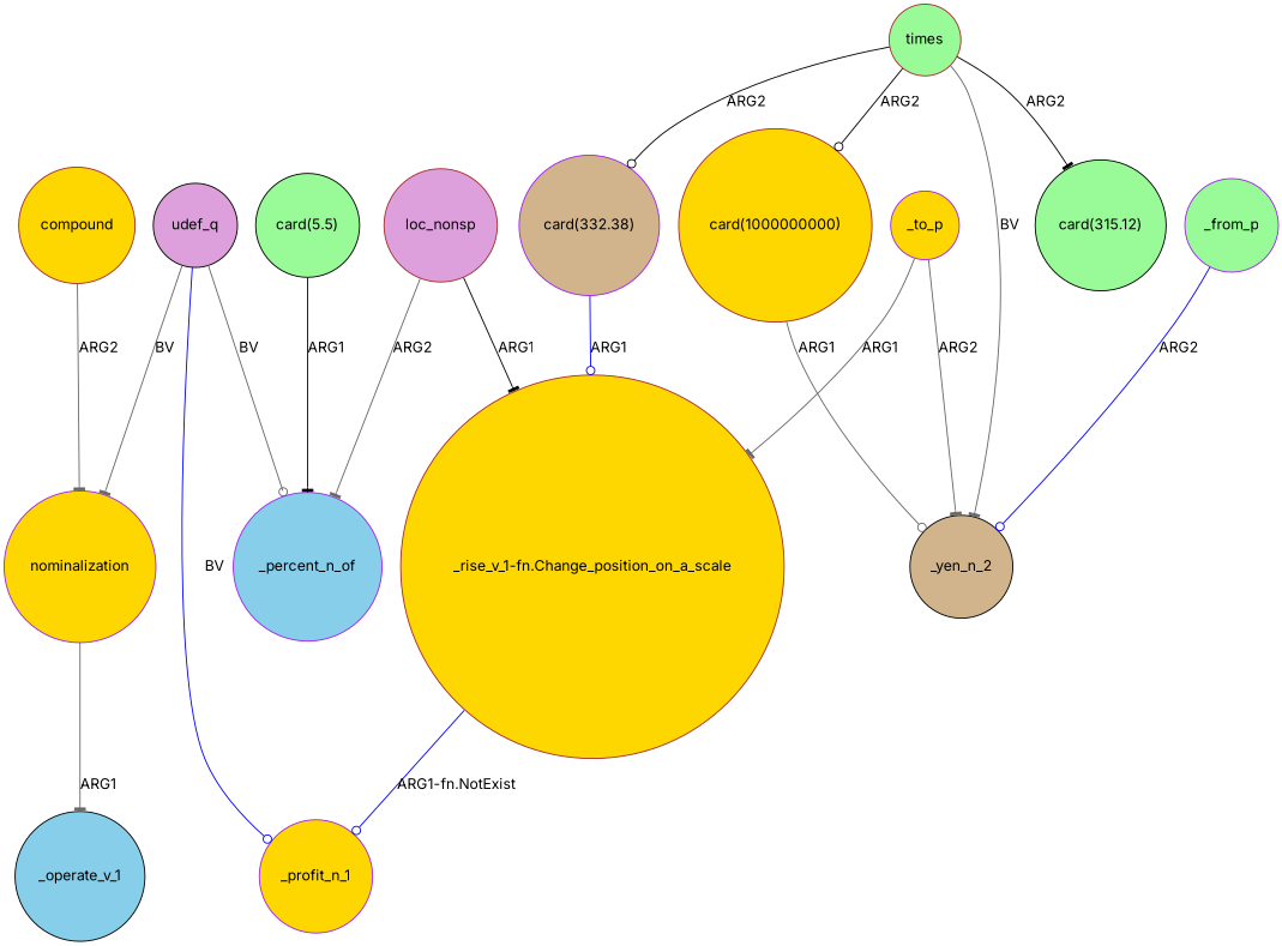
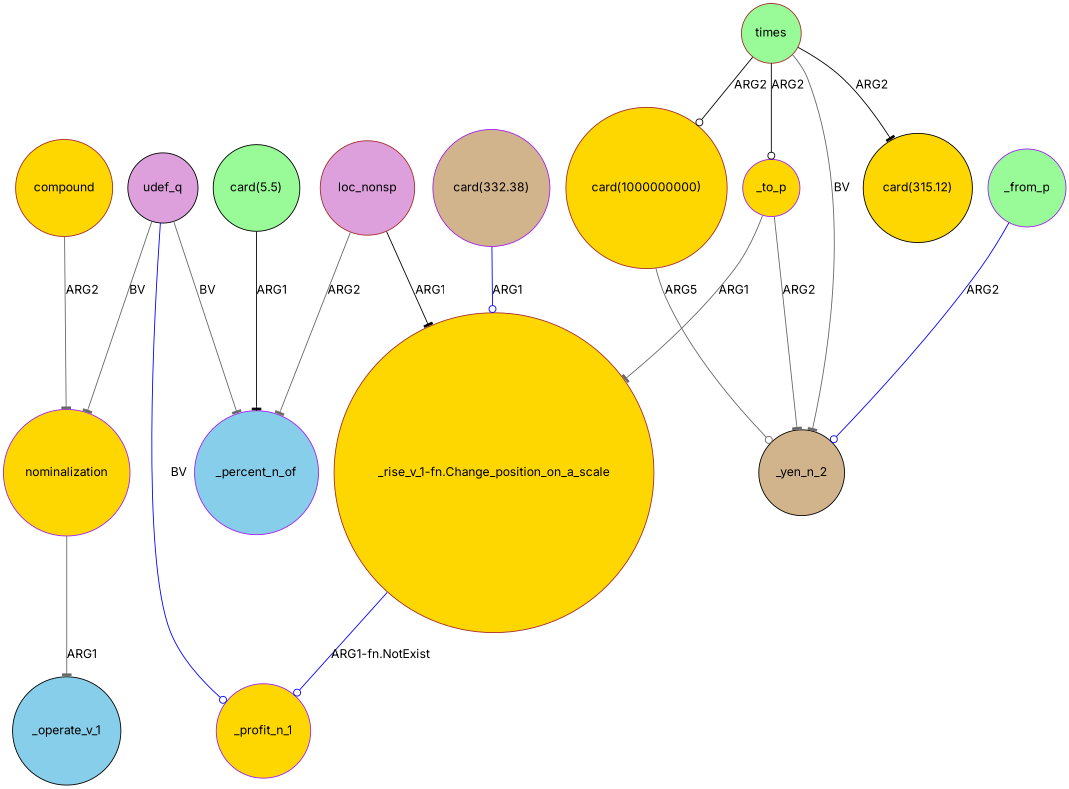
  digraph {
    fontname=Inter
    node [color=purple fillcolor=gold fontname=Inter shape=circle style=filled]
    edge [arrowhead=tee color=gray40 fontname=Inter]
    udef_q [color=black fillcolor=plum]
    nominalization
    _profit_n_1
    _percent_n_of [fillcolor=skyblue]
    _yen_n_2 [color=black fillcolor=tan]
    _operate_v_1 [color=black fillcolor=skyblue]
    "card(1000000000)" [color=brown]
    times [color=brown fillcolor=palegreen]
    "card(332.38)" [fillcolor=tan]
-   "card(315.12)" [color=black fillcolor=palegreen]
+   "card(315.12)" [color=black]
    "_rise_v_1-fn.Change_position_on_a_scale" [color=brown]
    compound [color=brown]
    "card(5.5)" [color=black fillcolor=palegreen]
    loc_nonsp [color=brown fillcolor=plum]
    _to_p
    _from_p [fillcolor=palegreen]
    udef_q -> nominalization [label=BV]
    udef_q -> _profit_n_1 [arrowhead=odot color=blue label=BV]
-   udef_q -> _percent_n_of [arrowhead=odot label=BV]
+   udef_q -> _percent_n_of [label=BV]
    nominalization -> _operate_v_1 [label=ARG1]
-   "card(1000000000)" -> _yen_n_2 [arrowhead=odot label=ARG1]
+   "card(1000000000)" -> _yen_n_2 [arrowhead=odot label=ARG5]
    times -> _yen_n_2 [label=BV]
    times -> "card(1000000000)" [arrowhead=odot color=black label=ARG2]
-   times -> "card(332.38)" [arrowhead=odot color=black label=ARG2]
+   times -> _to_p [arrowhead=odot color=black label=ARG2]
    times -> "card(315.12)" [color=black label=ARG2]
    "card(332.38)" -> "_rise_v_1-fn.Change_position_on_a_scale" [arrowhead=odot color=blue label=ARG1]
    "_rise_v_1-fn.Change_position_on_a_scale" -> _profit_n_1 [arrowhead=odot color=blue label="ARG1-fn.NotExist"]
    compound -> nominalization [label=ARG2]
    "card(5.5)" -> _percent_n_of [color=black label=ARG1]
    loc_nonsp -> _percent_n_of [label=ARG2]
    loc_nonsp -> "_rise_v_1-fn.Change_position_on_a_scale" [color=black label=ARG1]
    _to_p -> _yen_n_2 [label=ARG2]
    _to_p -> "_rise_v_1-fn.Change_position_on_a_scale" [label=ARG1]
    _from_p -> _yen_n_2 [arrowhead=odot color=blue label=ARG2]
  }
